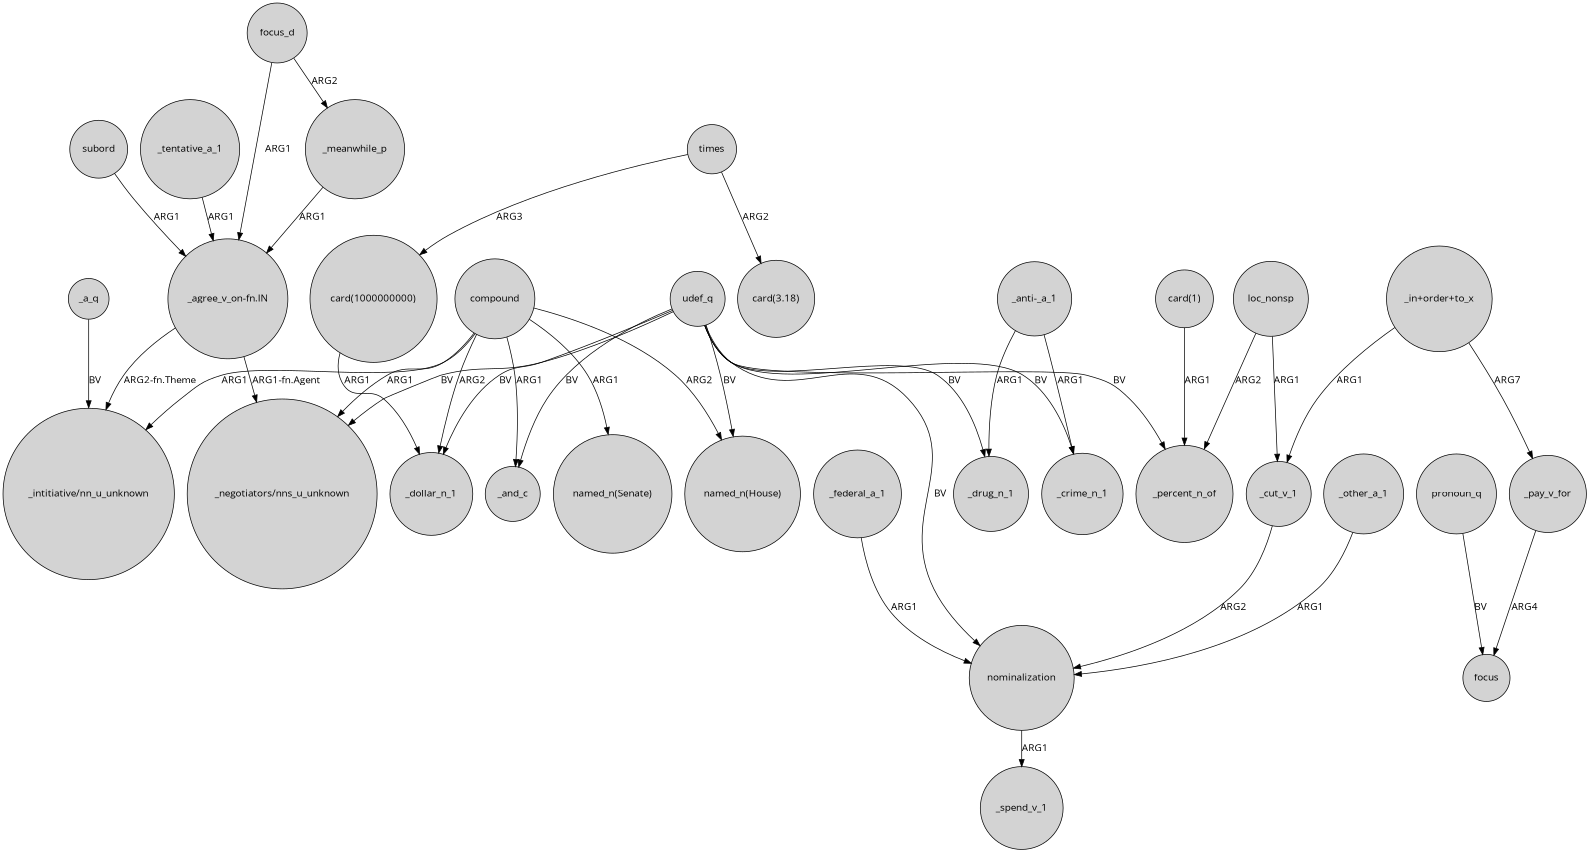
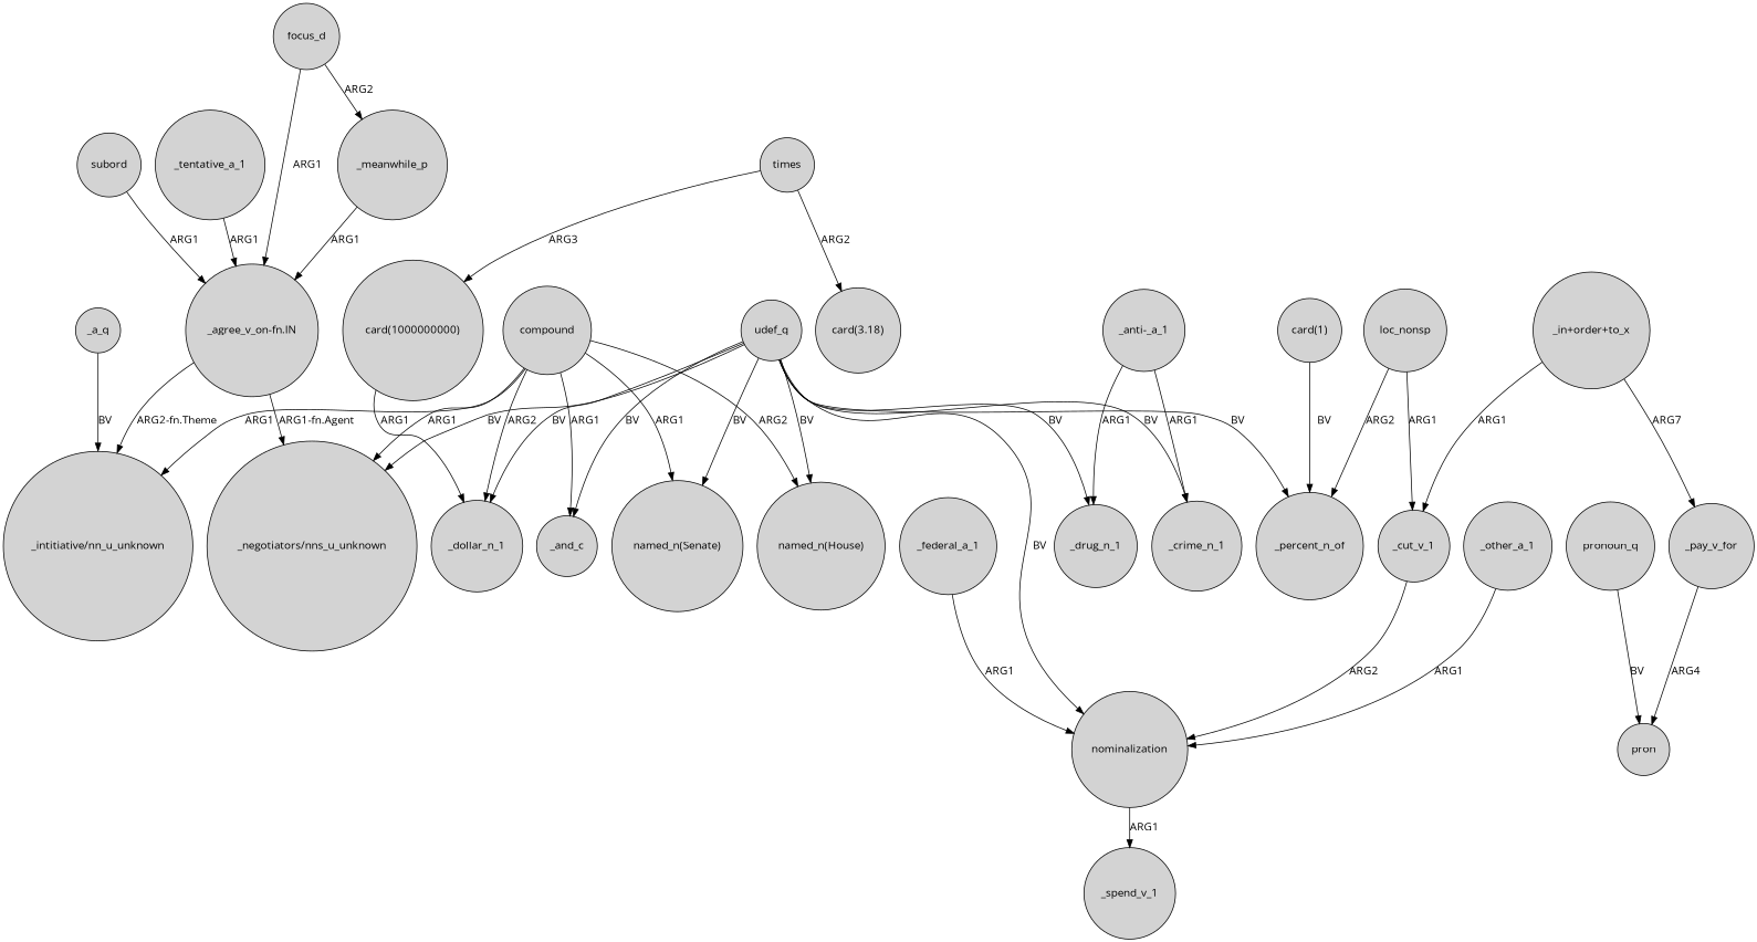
  digraph {
    fontname="Open Sans"
    node [fontname="Open Sans" shape=circle style=filled]
    edge [fontname="Open Sans"]
    udef_q
    "named_n(House)"
    _percent_n_of
    "_negotiators/nns_u_unknown"
    nominalization
    _drug_n_1
    _crime_n_1
    _and_c
    "named_n(Senate)"
    _dollar_n_1
    _spend_v_1
    "card(1)"
    "_in+order+to_x"
    _pay_v_for
    _cut_v_1
-   pron [label=focus]
+   pron
    times
    "card(3.18)"
    "card(1000000000)"
    "_anti-_a_1"
    focus_d
    "_agree_v_on-fn.IN"
    _meanwhile_p
    "_intitiative/nn_u_unknown"
    pronoun_q
    compound
    _other_a_1
    loc_nonsp
    _a_q
    _federal_a_1
    subord
    _tentative_a_1
    udef_q -> "named_n(House)" [label=BV]
    udef_q -> _percent_n_of [label=BV]
    udef_q -> "_negotiators/nns_u_unknown" [label=BV]
    udef_q -> nominalization [label=BV]
    udef_q -> _drug_n_1 [label=BV]
    udef_q -> _crime_n_1 [label=BV]
    udef_q -> _and_c [label=BV]
+   udef_q -> "named_n(Senate)" [label=BV]
    udef_q -> _dollar_n_1 [label=BV]
    nominalization -> _spend_v_1 [label=ARG1]
-   "card(1)" -> _percent_n_of [label=ARG1]
+   "card(1)" -> _percent_n_of [label=BV]
    "_in+order+to_x" -> _pay_v_for [label=ARG7]
    "_in+order+to_x" -> _cut_v_1 [label=ARG1]
    _pay_v_for -> pron [label=ARG4]
    _cut_v_1 -> nominalization [label=ARG2]
    times -> "card(3.18)" [label=ARG2]
    times -> "card(1000000000)" [label=ARG3]
    "card(1000000000)" -> _dollar_n_1 [label=ARG1]
    "_anti-_a_1" -> _drug_n_1 [label=ARG1]
    "_anti-_a_1" -> _crime_n_1 [label=ARG1]
    focus_d -> "_agree_v_on-fn.IN" [label=ARG1]
    focus_d -> _meanwhile_p [label=ARG2]
    "_agree_v_on-fn.IN" -> "_negotiators/nns_u_unknown" [label="ARG1-fn.Agent"]
    "_agree_v_on-fn.IN" -> "_intitiative/nn_u_unknown" [label="ARG2-fn.Theme"]
    _meanwhile_p -> "_agree_v_on-fn.IN" [label=ARG1]
    pronoun_q -> pron [label=BV]
    compound -> "named_n(House)" [label=ARG2]
    compound -> "_negotiators/nns_u_unknown" [label=ARG1]
    compound -> _and_c [label=ARG1]
    compound -> "named_n(Senate)" [label=ARG1]
    compound -> _dollar_n_1 [label=ARG2]
    compound -> "_intitiative/nn_u_unknown" [label=ARG1]
    _other_a_1 -> nominalization [label=ARG1]
    loc_nonsp -> _percent_n_of [label=ARG2]
    loc_nonsp -> _cut_v_1 [label=ARG1]
    _a_q -> "_intitiative/nn_u_unknown" [label=BV]
    _federal_a_1 -> nominalization [label=ARG1]
    subord -> "_agree_v_on-fn.IN" [label=ARG1]
    _tentative_a_1 -> "_agree_v_on-fn.IN" [label=ARG1]
  }
